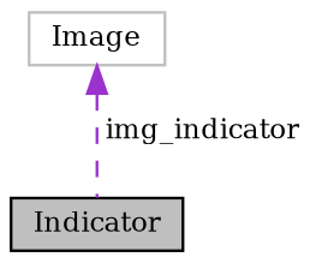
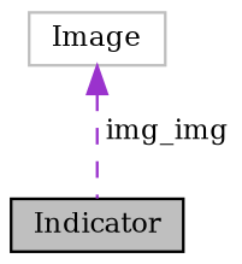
  digraph {
    fontname="DejaVu Serif"
    node [fontname="DejaVu Serif" fontsize=10 shape=record style=filled]
    n1 [color=black fillcolor=grey75 fontcolor=black height=0.2 label=Indicator width=0.4]
    n2 [color=grey75 fillcolor=white height=0.2 label=Image width=0.4]
-   n2 -> n1 [color=darkorchid3 dir=back fontname="DejaVu Serif" fontsize=10 label=" img_indicator" labelfontname=Helvetica labelfontsize=10 style=dashed]
+   n2 -> n1 [color=darkorchid3 dir=back fontname="DejaVu Serif" fontsize=10 label=" img_img" labelfontname=Helvetica labelfontsize=10 style=dashed]
  }
